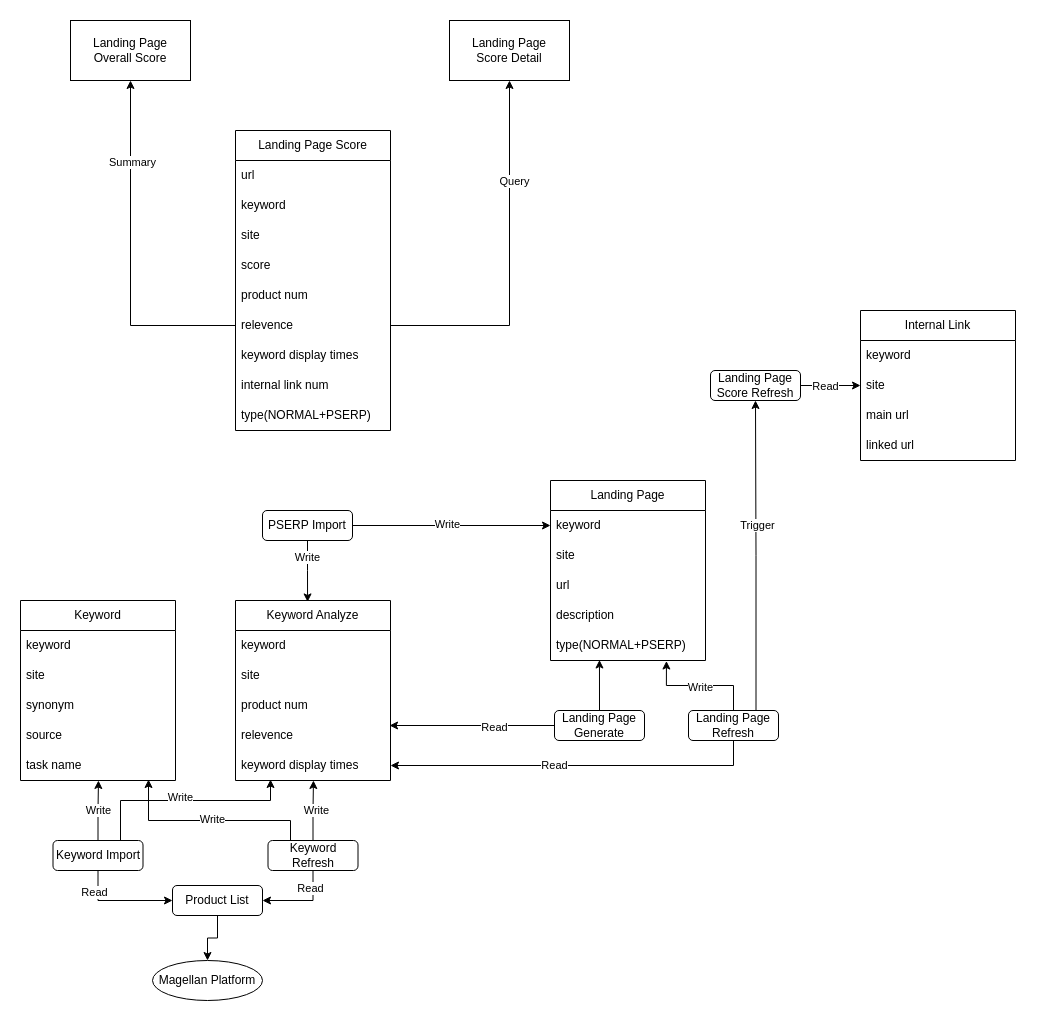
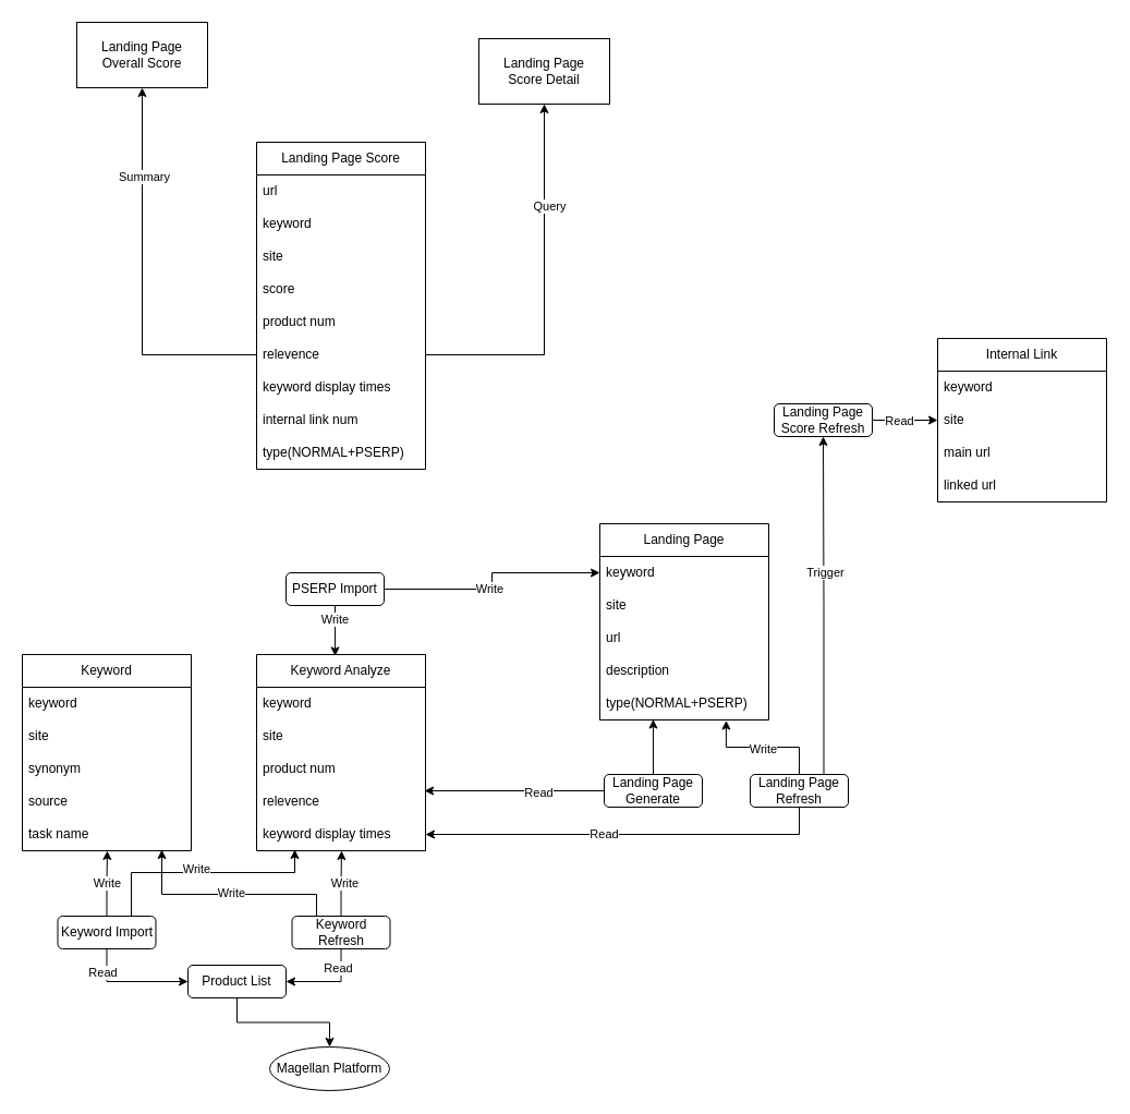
  <mxCell id="0" />
  <mxCell id="1" parent="0" />
  <mxCell id="2" style="edgeStyle=orthogonalEdgeStyle;rounded=0;orthogonalLoop=1;jettySize=auto;html=1;exitX=0.5;exitY=1;exitDx=0;exitDy=0;entryX=0;entryY=0.5;entryDx=0;entryDy=0;" edge="1" parent="1" source="4" target="6"><mxGeometry relative="1" as="geometry" /></mxCell>
  <mxCell id="3" value="Read" style="edgeLabel;html=1;align=center;verticalAlign=middle;resizable=0;points=[];" vertex="1" connectable="0" parent="2"><mxGeometry x="-0.592" y="-4" relative="1" as="geometry"><mxPoint as="offset" /></mxGeometry></mxCell>
  <mxCell id="4" value="Keyword Import" style="rounded=1;whiteSpace=wrap;html=1;" parent="1" vertex="1"><mxGeometry x="52.5" y="840" width="90" height="30" as="geometry" /></mxCell>
  <mxCell id="5" style="edgeStyle=orthogonalEdgeStyle;rounded=0;orthogonalLoop=1;jettySize=auto;html=1;exitX=0.5;exitY=1;exitDx=0;exitDy=0;entryX=0.5;entryY=0;entryDx=0;entryDy=0;" edge="1" parent="1" source="6" target="7"><mxGeometry relative="1" as="geometry" /></mxCell>
  <mxCell id="6" value="Product List" style="rounded=1;whiteSpace=wrap;html=1;" parent="1" vertex="1"><mxGeometry x="172" y="885" width="90" height="30" as="geometry" /></mxCell>
- <mxCell id="7" value="Magellan Platform" style="ellipse;whiteSpace=wrap;html=1;" parent="1" vertex="1"><mxGeometry x="152" y="960" width="110" height="40" as="geometry" /></mxCell>
+ <mxCell id="7" value="Magellan Platform" style="ellipse;whiteSpace=wrap;html=1;" parent="1" vertex="1"><mxGeometry x="247" y="960" width="110" height="40" as="geometry" /></mxCell>
  <mxCell id="8" value="&lt;div&gt;Landing Page&lt;/div&gt;Overall Score" style="rounded=0;whiteSpace=wrap;html=1;" vertex="1" parent="1"><mxGeometry x="70" y="20" width="120" height="60" as="geometry" /></mxCell>
- <mxCell id="9" value="&lt;div&gt;&lt;div&gt;Landing Page&lt;/div&gt;&lt;/div&gt;Score Detail" style="rounded=0;whiteSpace=wrap;html=1;" vertex="1" parent="1"><mxGeometry x="449" y="20" width="120" height="60" as="geometry" /></mxCell>
+ <mxCell id="9" value="&lt;div&gt;&lt;div&gt;Landing Page&lt;/div&gt;&lt;/div&gt;Score Detail" style="rounded=0;whiteSpace=wrap;html=1;" vertex="1" parent="1"><mxGeometry x="439" y="35" width="120" height="60" as="geometry" /></mxCell>
  <mxCell id="10" value="Landing Page Score" style="swimlane;fontStyle=0;childLayout=stackLayout;horizontal=1;startSize=30;horizontalStack=0;resizeParent=1;resizeParentMax=0;resizeLast=0;collapsible=1;marginBottom=0;whiteSpace=wrap;html=1;" vertex="1" parent="1"><mxGeometry x="235" y="130" width="155" height="300" as="geometry" /></mxCell>
  <mxCell id="11" value="url" style="text;strokeColor=none;fillColor=none;align=left;verticalAlign=middle;spacingLeft=4;spacingRight=4;overflow=hidden;points=[[0,0.5],[1,0.5]];portConstraint=eastwest;rotatable=0;whiteSpace=wrap;html=1;" vertex="1" parent="10"><mxGeometry y="30" width="155" height="30" as="geometry" /></mxCell>
  <mxCell id="12" value="keyword" style="text;strokeColor=none;fillColor=none;align=left;verticalAlign=middle;spacingLeft=4;spacingRight=4;overflow=hidden;points=[[0,0.5],[1,0.5]];portConstraint=eastwest;rotatable=0;whiteSpace=wrap;html=1;" vertex="1" parent="10"><mxGeometry y="60" width="155" height="30" as="geometry" /></mxCell>
  <mxCell id="13" value="site" style="text;strokeColor=none;fillColor=none;align=left;verticalAlign=middle;spacingLeft=4;spacingRight=4;overflow=hidden;points=[[0,0.5],[1,0.5]];portConstraint=eastwest;rotatable=0;whiteSpace=wrap;html=1;" vertex="1" parent="10"><mxGeometry y="90" width="155" height="30" as="geometry" /></mxCell>
  <mxCell id="14" value="score" style="text;strokeColor=none;fillColor=none;align=left;verticalAlign=middle;spacingLeft=4;spacingRight=4;overflow=hidden;points=[[0,0.5],[1,0.5]];portConstraint=eastwest;rotatable=0;whiteSpace=wrap;html=1;" vertex="1" parent="10"><mxGeometry y="120" width="155" height="30" as="geometry" /></mxCell>
  <mxCell id="15" value="product num" style="text;strokeColor=none;fillColor=none;align=left;verticalAlign=middle;spacingLeft=4;spacingRight=4;overflow=hidden;points=[[0,0.5],[1,0.5]];portConstraint=eastwest;rotatable=0;whiteSpace=wrap;html=1;" vertex="1" parent="10"><mxGeometry y="150" width="155" height="30" as="geometry" /></mxCell>
  <mxCell id="16" value="relevence" style="text;strokeColor=none;fillColor=none;align=left;verticalAlign=middle;spacingLeft=4;spacingRight=4;overflow=hidden;points=[[0,0.5],[1,0.5]];portConstraint=eastwest;rotatable=0;whiteSpace=wrap;html=1;" vertex="1" parent="10"><mxGeometry y="180" width="155" height="30" as="geometry" /></mxCell>
  <mxCell id="17" value="keyword display times" style="text;strokeColor=none;fillColor=none;align=left;verticalAlign=middle;spacingLeft=4;spacingRight=4;overflow=hidden;points=[[0,0.5],[1,0.5]];portConstraint=eastwest;rotatable=0;whiteSpace=wrap;html=1;" vertex="1" parent="10"><mxGeometry y="210" width="155" height="30" as="geometry" /></mxCell>
  <mxCell id="18" value="internal link num" style="text;strokeColor=none;fillColor=none;align=left;verticalAlign=middle;spacingLeft=4;spacingRight=4;overflow=hidden;points=[[0,0.5],[1,0.5]];portConstraint=eastwest;rotatable=0;whiteSpace=wrap;html=1;" vertex="1" parent="10"><mxGeometry y="240" width="155" height="30" as="geometry" /></mxCell>
  <mxCell id="19" value="type(NORMAL+PSERP)" style="text;strokeColor=none;fillColor=none;align=left;verticalAlign=middle;spacingLeft=4;spacingRight=4;overflow=hidden;points=[[0,0.5],[1,0.5]];portConstraint=eastwest;rotatable=0;whiteSpace=wrap;html=1;" vertex="1" parent="10"><mxGeometry y="270" width="155" height="30" as="geometry" /></mxCell>
  <mxCell id="20" style="edgeStyle=orthogonalEdgeStyle;rounded=0;orthogonalLoop=1;jettySize=auto;html=1;exitX=0;exitY=0.5;exitDx=0;exitDy=0;entryX=0.5;entryY=1;entryDx=0;entryDy=0;" edge="1" parent="1" source="16" target="8"><mxGeometry relative="1" as="geometry" /></mxCell>
  <mxCell id="21" value="Summary" style="edgeLabel;html=1;align=center;verticalAlign=middle;resizable=0;points=[];" vertex="1" connectable="0" parent="20"><mxGeometry x="0.538" y="-1" relative="1" as="geometry"><mxPoint as="offset" /></mxGeometry></mxCell>
  <mxCell id="22" style="edgeStyle=orthogonalEdgeStyle;rounded=0;orthogonalLoop=1;jettySize=auto;html=1;exitX=1;exitY=0.5;exitDx=0;exitDy=0;entryX=0.5;entryY=1;entryDx=0;entryDy=0;" edge="1" parent="1" source="16" target="9"><mxGeometry relative="1" as="geometry" /></mxCell>
  <mxCell id="23" value="Query" style="edgeLabel;html=1;align=center;verticalAlign=middle;resizable=0;points=[];" vertex="1" connectable="0" parent="22"><mxGeometry x="0.453" y="-4" relative="1" as="geometry"><mxPoint as="offset" /></mxGeometry></mxCell>
  <mxCell id="24" value="Keyword Analyze" style="swimlane;fontStyle=0;childLayout=stackLayout;horizontal=1;startSize=30;horizontalStack=0;resizeParent=1;resizeParentMax=0;resizeLast=0;collapsible=1;marginBottom=0;whiteSpace=wrap;html=1;" vertex="1" parent="1"><mxGeometry x="235" y="600" width="155" height="180" as="geometry" /></mxCell>
  <mxCell id="25" value="keyword" style="text;strokeColor=none;fillColor=none;align=left;verticalAlign=middle;spacingLeft=4;spacingRight=4;overflow=hidden;points=[[0,0.5],[1,0.5]];portConstraint=eastwest;rotatable=0;whiteSpace=wrap;html=1;" vertex="1" parent="24"><mxGeometry y="30" width="155" height="30" as="geometry" /></mxCell>
  <mxCell id="26" value="site" style="text;strokeColor=none;fillColor=none;align=left;verticalAlign=middle;spacingLeft=4;spacingRight=4;overflow=hidden;points=[[0,0.5],[1,0.5]];portConstraint=eastwest;rotatable=0;whiteSpace=wrap;html=1;" vertex="1" parent="24"><mxGeometry y="60" width="155" height="30" as="geometry" /></mxCell>
  <mxCell id="27" value="product num" style="text;strokeColor=none;fillColor=none;align=left;verticalAlign=middle;spacingLeft=4;spacingRight=4;overflow=hidden;points=[[0,0.5],[1,0.5]];portConstraint=eastwest;rotatable=0;whiteSpace=wrap;html=1;" vertex="1" parent="24"><mxGeometry y="90" width="155" height="30" as="geometry" /></mxCell>
  <mxCell id="28" value="relevence" style="text;strokeColor=none;fillColor=none;align=left;verticalAlign=middle;spacingLeft=4;spacingRight=4;overflow=hidden;points=[[0,0.5],[1,0.5]];portConstraint=eastwest;rotatable=0;whiteSpace=wrap;html=1;" vertex="1" parent="24"><mxGeometry y="120" width="155" height="30" as="geometry" /></mxCell>
  <mxCell id="29" value="keyword display times" style="text;strokeColor=none;fillColor=none;align=left;verticalAlign=middle;spacingLeft=4;spacingRight=4;overflow=hidden;points=[[0,0.5],[1,0.5]];portConstraint=eastwest;rotatable=0;whiteSpace=wrap;html=1;" vertex="1" parent="24"><mxGeometry y="150" width="155" height="30" as="geometry" /></mxCell>
  <mxCell id="30" style="edgeStyle=orthogonalEdgeStyle;rounded=0;orthogonalLoop=1;jettySize=auto;html=1;exitX=1;exitY=0.5;exitDx=0;exitDy=0;" edge="1" parent="1" source="32" target="68"><mxGeometry relative="1" as="geometry" /></mxCell>
  <mxCell id="31" value="Read" style="edgeLabel;html=1;align=center;verticalAlign=middle;resizable=0;points=[];" vertex="1" connectable="0" parent="30"><mxGeometry x="-0.2" y="1" relative="1" as="geometry"><mxPoint y="1" as="offset" /></mxGeometry></mxCell>
  <mxCell id="32" value="Landing Page Score Refresh" style="rounded=1;whiteSpace=wrap;html=1;" vertex="1" parent="1"><mxGeometry x="710" y="370" width="90" height="30" as="geometry" /></mxCell>
  <mxCell id="33" value="Landing Page" style="swimlane;fontStyle=0;childLayout=stackLayout;horizontal=1;startSize=30;horizontalStack=0;resizeParent=1;resizeParentMax=0;resizeLast=0;collapsible=1;marginBottom=0;whiteSpace=wrap;html=1;" vertex="1" parent="1"><mxGeometry x="550" y="480" width="155" height="180" as="geometry" /></mxCell>
  <mxCell id="34" value="keyword" style="text;strokeColor=none;fillColor=none;align=left;verticalAlign=middle;spacingLeft=4;spacingRight=4;overflow=hidden;points=[[0,0.5],[1,0.5]];portConstraint=eastwest;rotatable=0;whiteSpace=wrap;html=1;" vertex="1" parent="33"><mxGeometry y="30" width="155" height="30" as="geometry" /></mxCell>
  <mxCell id="35" value="site" style="text;strokeColor=none;fillColor=none;align=left;verticalAlign=middle;spacingLeft=4;spacingRight=4;overflow=hidden;points=[[0,0.5],[1,0.5]];portConstraint=eastwest;rotatable=0;whiteSpace=wrap;html=1;" vertex="1" parent="33"><mxGeometry y="60" width="155" height="30" as="geometry" /></mxCell>
  <mxCell id="36" value="url" style="text;strokeColor=none;fillColor=none;align=left;verticalAlign=middle;spacingLeft=4;spacingRight=4;overflow=hidden;points=[[0,0.5],[1,0.5]];portConstraint=eastwest;rotatable=0;whiteSpace=wrap;html=1;" vertex="1" parent="33"><mxGeometry y="90" width="155" height="30" as="geometry" /></mxCell>
  <mxCell id="37" value="description" style="text;strokeColor=none;fillColor=none;align=left;verticalAlign=middle;spacingLeft=4;spacingRight=4;overflow=hidden;points=[[0,0.5],[1,0.5]];portConstraint=eastwest;rotatable=0;whiteSpace=wrap;html=1;" vertex="1" parent="33"><mxGeometry y="120" width="155" height="30" as="geometry" /></mxCell>
  <mxCell id="38" value="type(NORMAL+PSERP)" style="text;strokeColor=none;fillColor=none;align=left;verticalAlign=middle;spacingLeft=4;spacingRight=4;overflow=hidden;points=[[0,0.5],[1,0.5]];portConstraint=eastwest;rotatable=0;whiteSpace=wrap;html=1;" vertex="1" parent="33"><mxGeometry y="150" width="155" height="30" as="geometry" /></mxCell>
  <mxCell id="39" style="edgeStyle=orthogonalEdgeStyle;rounded=0;orthogonalLoop=1;jettySize=auto;html=1;exitX=0.5;exitY=0;exitDx=0;exitDy=0;entryX=0.316;entryY=0.983;entryDx=0;entryDy=0;entryPerimeter=0;" edge="1" parent="1" source="42" target="38"><mxGeometry relative="1" as="geometry" /></mxCell>
  <mxCell id="40" style="edgeStyle=orthogonalEdgeStyle;rounded=0;orthogonalLoop=1;jettySize=auto;html=1;exitX=0;exitY=0.5;exitDx=0;exitDy=0;entryX=0.994;entryY=0.167;entryDx=0;entryDy=0;entryPerimeter=0;" edge="1" parent="1" source="42" target="28"><mxGeometry relative="1" as="geometry" /></mxCell>
  <mxCell id="41" value="Read" style="edgeLabel;html=1;align=center;verticalAlign=middle;resizable=0;points=[];" vertex="1" connectable="0" parent="40"><mxGeometry x="-0.256" y="1" relative="1" as="geometry"><mxPoint as="offset" /></mxGeometry></mxCell>
  <mxCell id="42" value="Landing Page Generate" style="rounded=1;whiteSpace=wrap;html=1;" vertex="1" parent="1"><mxGeometry x="554" y="710" width="90" height="30" as="geometry" /></mxCell>
  <mxCell id="43" style="edgeStyle=orthogonalEdgeStyle;rounded=0;orthogonalLoop=1;jettySize=auto;html=1;exitX=0.5;exitY=1;exitDx=0;exitDy=0;entryX=1;entryY=0.5;entryDx=0;entryDy=0;" edge="1" parent="1" source="47" target="29"><mxGeometry relative="1" as="geometry" /></mxCell>
  <mxCell id="44" value="Read" style="edgeLabel;html=1;align=center;verticalAlign=middle;resizable=0;points=[];" vertex="1" connectable="0" parent="43"><mxGeometry x="0.113" y="-1" relative="1" as="geometry"><mxPoint as="offset" /></mxGeometry></mxCell>
  <mxCell id="45" style="edgeStyle=orthogonalEdgeStyle;rounded=0;orthogonalLoop=1;jettySize=auto;html=1;exitX=0.75;exitY=0;exitDx=0;exitDy=0;entryX=0.5;entryY=1;entryDx=0;entryDy=0;" edge="1" parent="1" source="47" target="32"><mxGeometry relative="1" as="geometry" /></mxCell>
  <mxCell id="46" value="Trigger" style="edgeLabel;html=1;align=center;verticalAlign=middle;resizable=0;points=[];" vertex="1" connectable="0" parent="45"><mxGeometry x="0.198" y="-1" relative="1" as="geometry"><mxPoint as="offset" /></mxGeometry></mxCell>
  <mxCell id="47" value="Landing Page Refresh" style="rounded=1;whiteSpace=wrap;html=1;" vertex="1" parent="1"><mxGeometry x="688" y="710" width="90" height="30" as="geometry" /></mxCell>
  <mxCell id="48" style="edgeStyle=orthogonalEdgeStyle;rounded=0;orthogonalLoop=1;jettySize=auto;html=1;exitX=0.5;exitY=0;exitDx=0;exitDy=0;entryX=0.748;entryY=1.017;entryDx=0;entryDy=0;entryPerimeter=0;" edge="1" parent="1" source="47" target="38"><mxGeometry relative="1" as="geometry" /></mxCell>
  <mxCell id="49" value="Write" style="edgeLabel;html=1;align=center;verticalAlign=middle;resizable=0;points=[];" vertex="1" connectable="0" parent="48"><mxGeometry x="0.018" y="1" relative="1" as="geometry"><mxPoint as="offset" /></mxGeometry></mxCell>
  <mxCell id="50" style="edgeStyle=orthogonalEdgeStyle;rounded=0;orthogonalLoop=1;jettySize=auto;html=1;exitX=0.5;exitY=1;exitDx=0;exitDy=0;entryX=1;entryY=0.5;entryDx=0;entryDy=0;" edge="1" parent="1" source="52" target="6"><mxGeometry relative="1" as="geometry" /></mxCell>
  <mxCell id="51" value="Read" style="edgeLabel;html=1;align=center;verticalAlign=middle;resizable=0;points=[];" vertex="1" connectable="0" parent="50"><mxGeometry x="-0.584" y="-3" relative="1" as="geometry"><mxPoint as="offset" /></mxGeometry></mxCell>
  <mxCell id="52" value="Keyword Refresh" style="rounded=1;whiteSpace=wrap;html=1;" vertex="1" parent="1"><mxGeometry x="267.5" y="840" width="90" height="30" as="geometry" /></mxCell>
  <mxCell id="53" value="Keyword" style="swimlane;fontStyle=0;childLayout=stackLayout;horizontal=1;startSize=30;horizontalStack=0;resizeParent=1;resizeParentMax=0;resizeLast=0;collapsible=1;marginBottom=0;whiteSpace=wrap;html=1;" vertex="1" parent="1"><mxGeometry x="20" y="600" width="155" height="180" as="geometry" /></mxCell>
  <mxCell id="54" value="keyword" style="text;strokeColor=none;fillColor=none;align=left;verticalAlign=middle;spacingLeft=4;spacingRight=4;overflow=hidden;points=[[0,0.5],[1,0.5]];portConstraint=eastwest;rotatable=0;whiteSpace=wrap;html=1;" vertex="1" parent="53"><mxGeometry y="30" width="155" height="30" as="geometry" /></mxCell>
  <mxCell id="55" value="site" style="text;strokeColor=none;fillColor=none;align=left;verticalAlign=middle;spacingLeft=4;spacingRight=4;overflow=hidden;points=[[0,0.5],[1,0.5]];portConstraint=eastwest;rotatable=0;whiteSpace=wrap;html=1;" vertex="1" parent="53"><mxGeometry y="60" width="155" height="30" as="geometry" /></mxCell>
  <mxCell id="56" value="synonym" style="text;strokeColor=none;fillColor=none;align=left;verticalAlign=middle;spacingLeft=4;spacingRight=4;overflow=hidden;points=[[0,0.5],[1,0.5]];portConstraint=eastwest;rotatable=0;whiteSpace=wrap;html=1;" vertex="1" parent="53"><mxGeometry y="90" width="155" height="30" as="geometry" /></mxCell>
  <mxCell id="57" value="source" style="text;strokeColor=none;fillColor=none;align=left;verticalAlign=middle;spacingLeft=4;spacingRight=4;overflow=hidden;points=[[0,0.5],[1,0.5]];portConstraint=eastwest;rotatable=0;whiteSpace=wrap;html=1;" vertex="1" parent="53"><mxGeometry y="120" width="155" height="30" as="geometry" /></mxCell>
  <mxCell id="58" value="task name" style="text;strokeColor=none;fillColor=none;align=left;verticalAlign=middle;spacingLeft=4;spacingRight=4;overflow=hidden;points=[[0,0.5],[1,0.5]];portConstraint=eastwest;rotatable=0;whiteSpace=wrap;html=1;" vertex="1" parent="53"><mxGeometry y="150" width="155" height="30" as="geometry" /></mxCell>
  <mxCell id="59" style="edgeStyle=orthogonalEdgeStyle;rounded=0;orthogonalLoop=1;jettySize=auto;html=1;exitX=0.5;exitY=0;exitDx=0;exitDy=0;entryX=0.503;entryY=1;entryDx=0;entryDy=0;entryPerimeter=0;" edge="1" parent="1" source="52" target="29"><mxGeometry relative="1" as="geometry" /></mxCell>
  <mxCell id="60" value="Write" style="edgeLabel;html=1;align=center;verticalAlign=middle;resizable=0;points=[];" vertex="1" connectable="0" parent="59"><mxGeometry x="0.041" y="-3" relative="1" as="geometry"><mxPoint as="offset" /></mxGeometry></mxCell>
  <mxCell id="61" value="Write" style="edgeStyle=orthogonalEdgeStyle;rounded=0;orthogonalLoop=1;jettySize=auto;html=1;exitX=0.5;exitY=0;exitDx=0;exitDy=0;entryX=0.503;entryY=1;entryDx=0;entryDy=0;entryPerimeter=0;" edge="1" parent="1" source="4" target="58"><mxGeometry relative="1" as="geometry" /></mxCell>
  <mxCell id="62" style="edgeStyle=orthogonalEdgeStyle;rounded=0;orthogonalLoop=1;jettySize=auto;html=1;exitX=0.75;exitY=0;exitDx=0;exitDy=0;entryX=0.226;entryY=0.967;entryDx=0;entryDy=0;entryPerimeter=0;" edge="1" parent="1" source="4" target="29"><mxGeometry relative="1" as="geometry"><Array as="points"><mxPoint x="120" y="800" /><mxPoint x="270" y="800" /></Array></mxGeometry></mxCell>
  <mxCell id="63" value="Write" style="edgeLabel;html=1;align=center;verticalAlign=middle;resizable=0;points=[];" vertex="1" connectable="0" parent="62"><mxGeometry x="-0.065" y="4" relative="1" as="geometry"><mxPoint as="offset" /></mxGeometry></mxCell>
  <mxCell id="64" style="edgeStyle=orthogonalEdgeStyle;rounded=0;orthogonalLoop=1;jettySize=auto;html=1;exitX=0.25;exitY=0;exitDx=0;exitDy=0;entryX=0.826;entryY=0.967;entryDx=0;entryDy=0;entryPerimeter=0;" edge="1" parent="1" source="52" target="58"><mxGeometry relative="1" as="geometry"><Array as="points"><mxPoint x="290" y="820" /><mxPoint x="148" y="820" /></Array></mxGeometry></mxCell>
  <mxCell id="65" value="Write" style="edgeLabel;html=1;align=center;verticalAlign=middle;resizable=0;points=[];" vertex="1" connectable="0" parent="64"><mxGeometry x="-0.025" y="-2" relative="1" as="geometry"><mxPoint as="offset" /></mxGeometry></mxCell>
  <mxCell id="66" value="Internal Link" style="swimlane;fontStyle=0;childLayout=stackLayout;horizontal=1;startSize=30;horizontalStack=0;resizeParent=1;resizeParentMax=0;resizeLast=0;collapsible=1;marginBottom=0;whiteSpace=wrap;html=1;" vertex="1" parent="1"><mxGeometry x="860" y="310" width="155" height="150" as="geometry" /></mxCell>
  <mxCell id="67" value="keyword" style="text;strokeColor=none;fillColor=none;align=left;verticalAlign=middle;spacingLeft=4;spacingRight=4;overflow=hidden;points=[[0,0.5],[1,0.5]];portConstraint=eastwest;rotatable=0;whiteSpace=wrap;html=1;" vertex="1" parent="66"><mxGeometry y="30" width="155" height="30" as="geometry" /></mxCell>
  <mxCell id="68" value="site" style="text;strokeColor=none;fillColor=none;align=left;verticalAlign=middle;spacingLeft=4;spacingRight=4;overflow=hidden;points=[[0,0.5],[1,0.5]];portConstraint=eastwest;rotatable=0;whiteSpace=wrap;html=1;" vertex="1" parent="66"><mxGeometry y="60" width="155" height="30" as="geometry" /></mxCell>
  <mxCell id="69" value="main url" style="text;strokeColor=none;fillColor=none;align=left;verticalAlign=middle;spacingLeft=4;spacingRight=4;overflow=hidden;points=[[0,0.5],[1,0.5]];portConstraint=eastwest;rotatable=0;whiteSpace=wrap;html=1;" vertex="1" parent="66"><mxGeometry y="90" width="155" height="30" as="geometry" /></mxCell>
  <mxCell id="70" value="linked url" style="text;strokeColor=none;fillColor=none;align=left;verticalAlign=middle;spacingLeft=4;spacingRight=4;overflow=hidden;points=[[0,0.5],[1,0.5]];portConstraint=eastwest;rotatable=0;whiteSpace=wrap;html=1;" vertex="1" parent="66"><mxGeometry y="120" width="155" height="30" as="geometry" /></mxCell>
  <mxCell id="71" style="edgeStyle=orthogonalEdgeStyle;rounded=0;orthogonalLoop=1;jettySize=auto;html=1;exitX=1;exitY=0.5;exitDx=0;exitDy=0;entryX=0;entryY=0.5;entryDx=0;entryDy=0;" edge="1" parent="1" source="73" target="34"><mxGeometry relative="1" as="geometry" /></mxCell>
  <mxCell id="72" value="Write" style="edgeLabel;html=1;align=center;verticalAlign=middle;resizable=0;points=[];" vertex="1" connectable="0" parent="71"><mxGeometry x="-0.051" y="3" relative="1" as="geometry"><mxPoint y="1" as="offset" /></mxGeometry></mxCell>
- <mxCell id="73" value="PSERP Import" style="rounded=1;whiteSpace=wrap;html=1;" vertex="1" parent="1"><mxGeometry x="262" y="510" width="90" height="30" as="geometry" /></mxCell>
+ <mxCell id="73" value="PSERP Import" style="rounded=1;whiteSpace=wrap;html=1;" vertex="1" parent="1"><mxGeometry x="262" y="525" width="90" height="30" as="geometry" /></mxCell>
  <mxCell id="74" style="edgeStyle=orthogonalEdgeStyle;rounded=0;orthogonalLoop=1;jettySize=auto;html=1;exitX=0.5;exitY=1;exitDx=0;exitDy=0;entryX=0.465;entryY=0.008;entryDx=0;entryDy=0;entryPerimeter=0;" edge="1" parent="1" source="73" target="24"><mxGeometry relative="1" as="geometry" /></mxCell>
  <mxCell id="75" value="Write" style="edgeLabel;html=1;align=center;verticalAlign=middle;resizable=0;points=[];" vertex="1" connectable="0" parent="74"><mxGeometry x="-0.464" y="-1" relative="1" as="geometry"><mxPoint as="offset" /></mxGeometry></mxCell>
